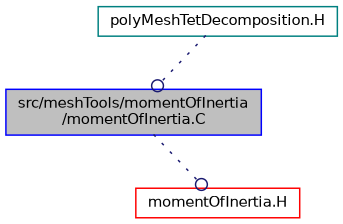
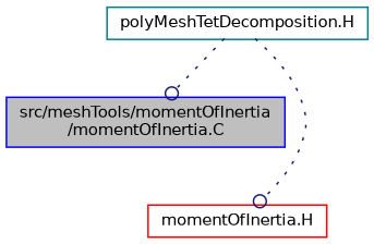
  digraph {
    node [fontname=Helvetica fontsize=10 shape=record]
    edge [arrowhead=odot color=midnightblue fontname=Helvetica fontsize=10 labelfontname=Helvetica labelfontsize=10 style=dotted]
    n1 [color=blue fillcolor=grey75 fontcolor=black height=0.2 label="src/meshTools/momentOfInertia\l/momentOfInertia.C" style=filled width=0.4]
    n2 [color=red height=0.2 label="momentOfInertia.H" width=0.4]
    n3 [color=teal height=0.2 label="polyMeshTetDecomposition.H" width=0.4]
-   n1 -> n2
+   n3 -> n2
    n3 -> n1
  }
